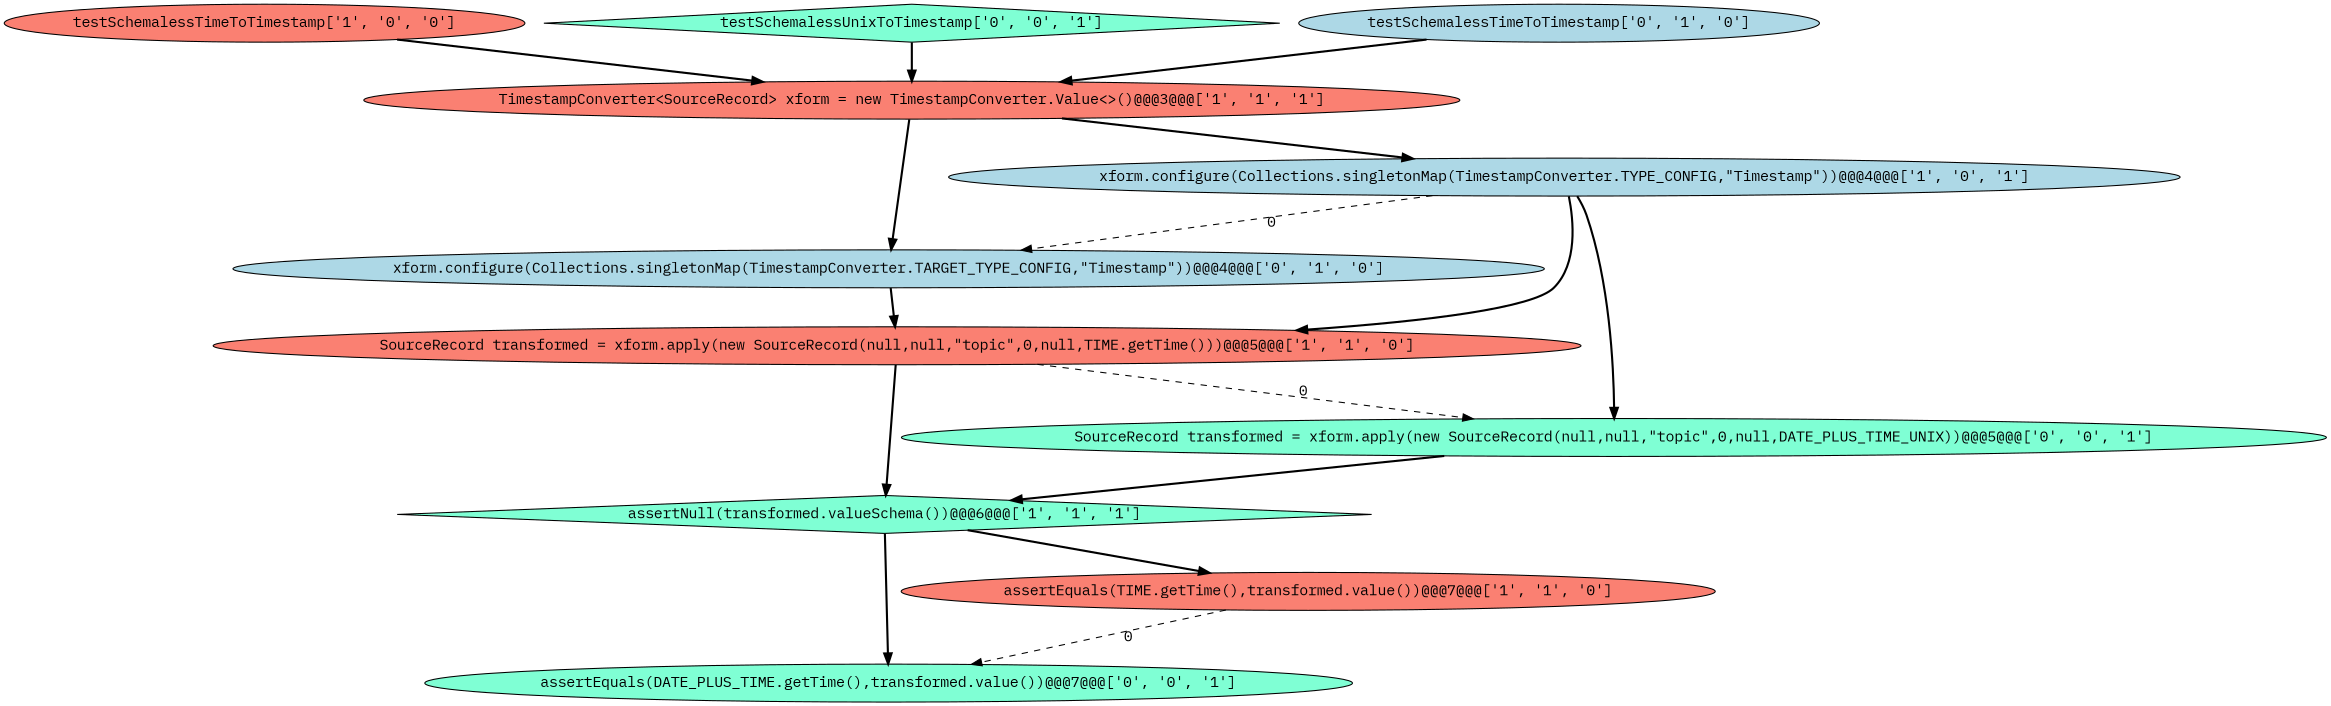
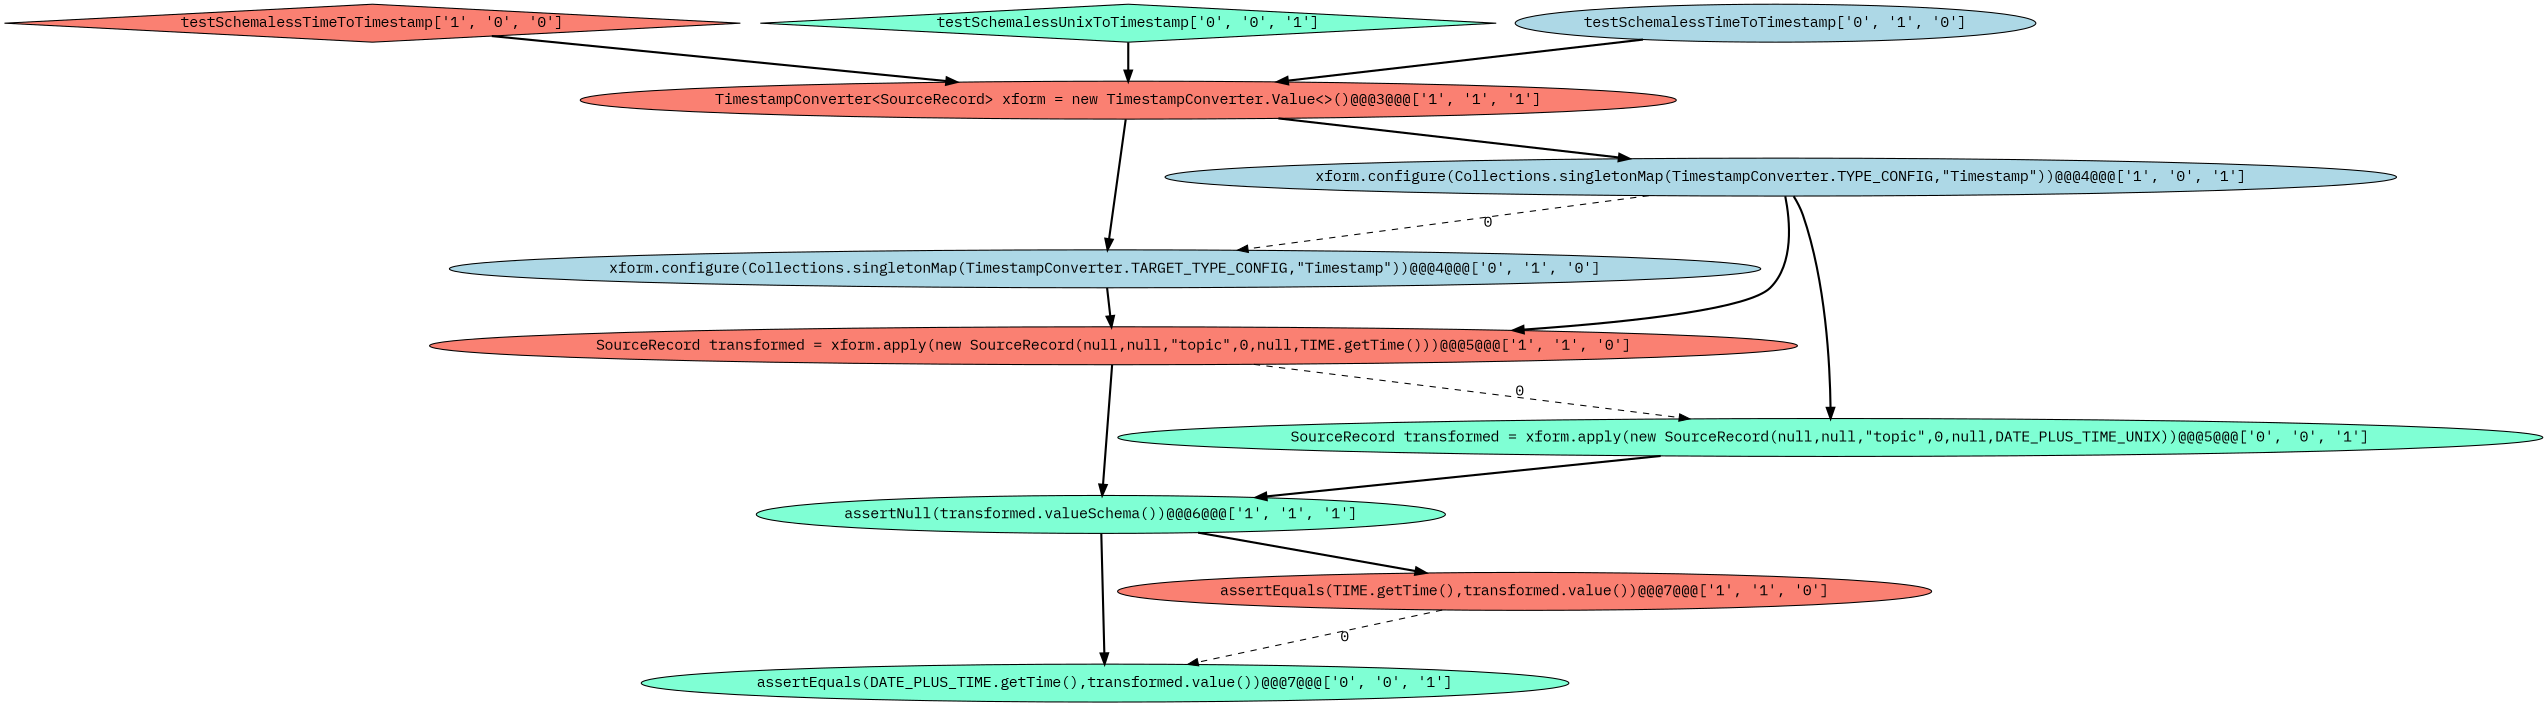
  digraph {
    fontname="IBM Plex Mono"
    node [fillcolor=salmon fontname="IBM Plex Mono" shape=ellipse style=filled]
    edge [fontname="IBM Plex Mono" style=bold]
    n1 [fillcolor=lightblue label="xform.configure(Collections.singletonMap(TimestampConverter.TARGET_TYPE_CONFIG,\"Timestamp\"))@@@4@@@['0', '1', '0']"]
    n2 [label="SourceRecord transformed = xform.apply(new SourceRecord(null,null,\"topic\",0,null,TIME.getTime()))@@@5@@@['1', '1', '0']"]
    n3 [fillcolor=aquamarine label="SourceRecord transformed = xform.apply(new SourceRecord(null,null,\"topic\",0,null,DATE_PLUS_TIME_UNIX))@@@5@@@['0', '0', '1']"]
-   n4 [fillcolor=aquamarine label="assertNull(transformed.valueSchema())@@@6@@@['1', '1', '1']" shape=diamond]
+   n4 [fillcolor=aquamarine label="assertNull(transformed.valueSchema())@@@6@@@['1', '1', '1']"]
    n5 [label="TimestampConverter<SourceRecord> xform = new TimestampConverter.Value<>()@@@3@@@['1', '1', '1']"]
    n6 [fillcolor=lightblue label="xform.configure(Collections.singletonMap(TimestampConverter.TYPE_CONFIG,\"Timestamp\"))@@@4@@@['1', '0', '1']"]
    n7 [fillcolor=aquamarine label="assertEquals(DATE_PLUS_TIME.getTime(),transformed.value())@@@7@@@['0', '0', '1']"]
-   n8 [label="testSchemalessTimeToTimestamp['1', '0', '0']"]
+   n8 [label="testSchemalessTimeToTimestamp['1', '0', '0']" shape=diamond]
    n9 [label="assertEquals(TIME.getTime(),transformed.value())@@@7@@@['1', '1', '0']"]
    n10 [fillcolor=aquamarine label="testSchemalessUnixToTimestamp['0', '0', '1']" shape=diamond]
    n11 [fillcolor=lightblue label="testSchemalessTimeToTimestamp['0', '1', '0']"]
    n1 -> n2
    n2 -> n3 [label=0 style=dashed]
    n2 -> n4
    n3 -> n4
    n4 -> n7
    n4 -> n9
    n5 -> n1
    n5 -> n6
    n6 -> n1 [label=0 style=dashed]
    n6 -> n2
    n6 -> n3
    n8 -> n5
    n9 -> n7 [label=0 style=dashed]
    n10 -> n5
    n11 -> n5
  }
